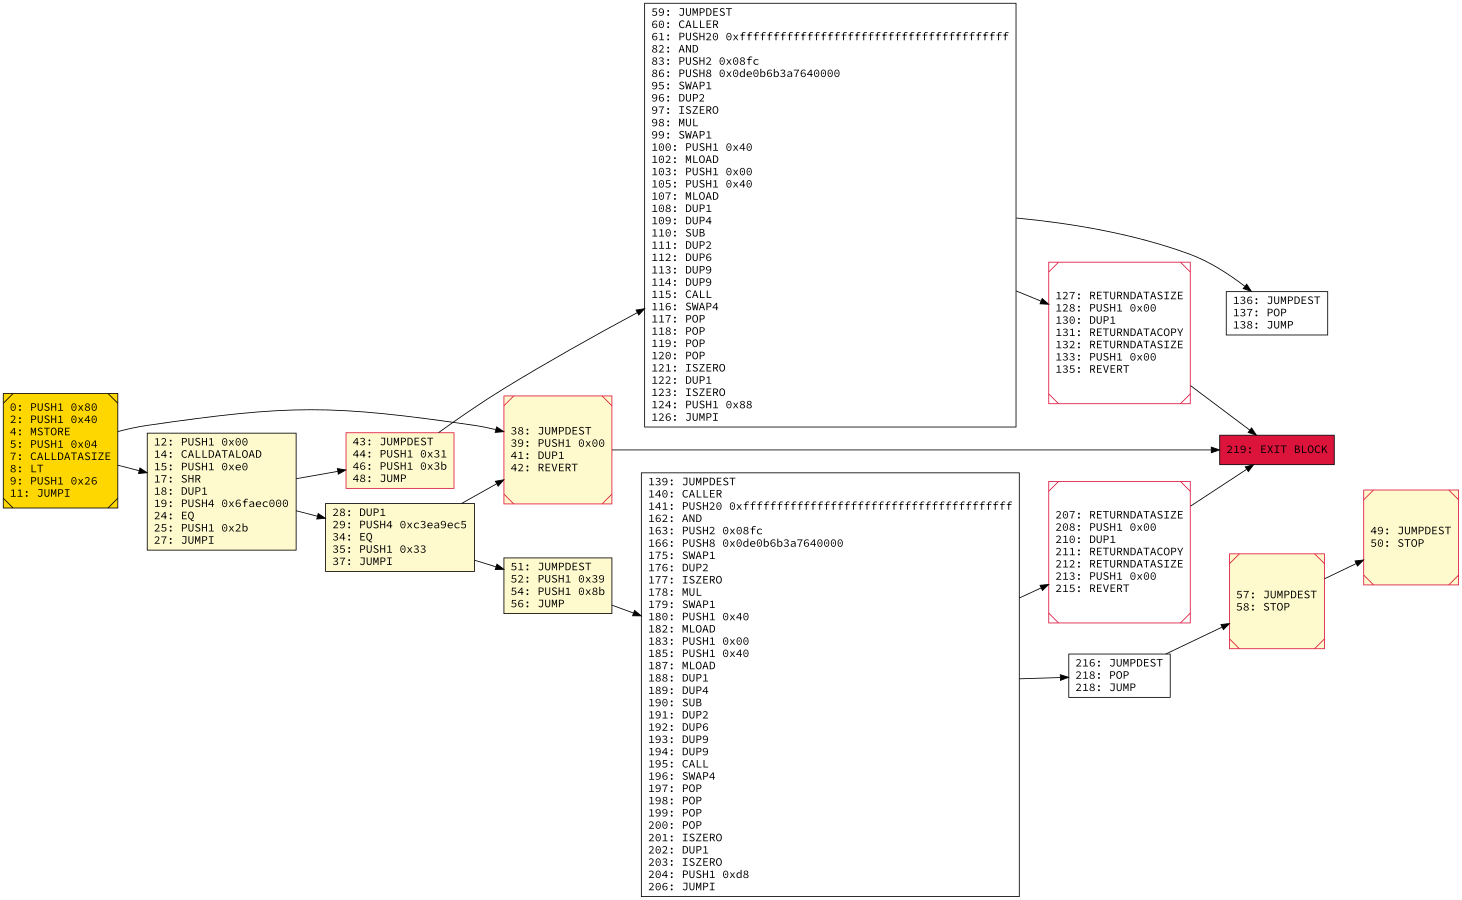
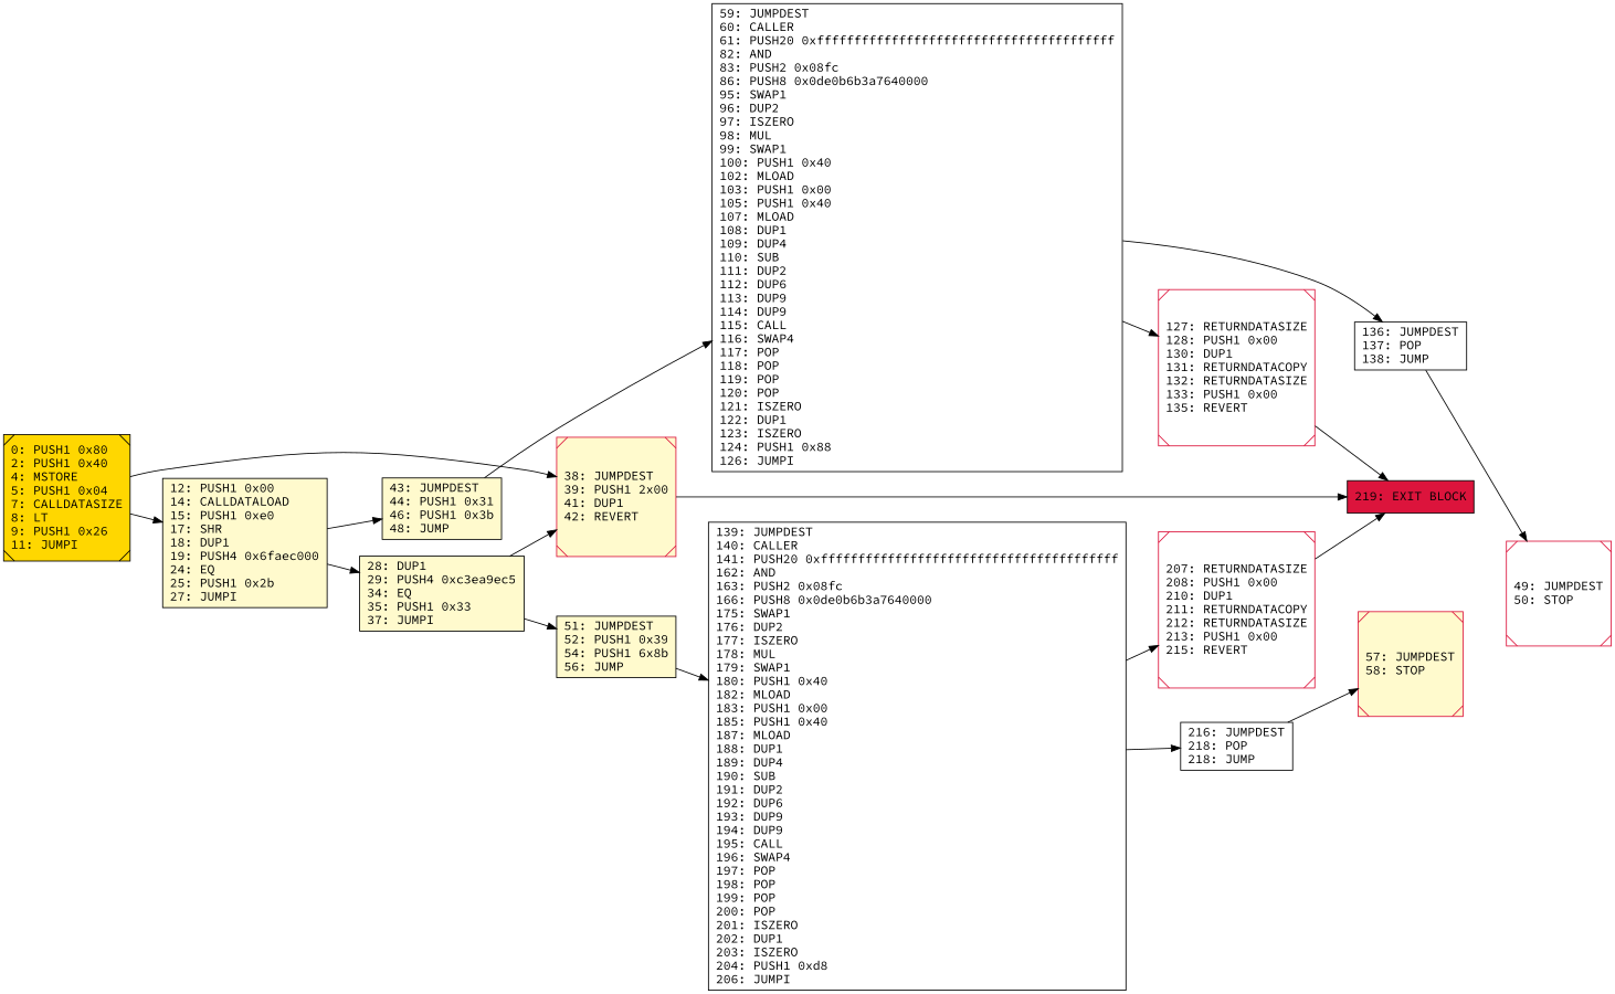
  digraph {
    fontname="Source Code Pro"
    rankdir=LR
    node [color=black fillcolor=lemonchiffon fontcolor=black fontname="Source Code Pro" shape=box style=filled]
    edge [fontname="Source Code Pro"]
    n1 [fillcolor=white label="59: JUMPDEST\l60: CALLER\l61: PUSH20 0xffffffffffffffffffffffffffffffffffffffff\l82: AND\l83: PUSH2 0x08fc\l86: PUSH8 0x0de0b6b3a7640000\l95: SWAP1\l96: DUP2\l97: ISZERO\l98: MUL\l99: SWAP1\l100: PUSH1 0x40\l102: MLOAD\l103: PUSH1 0x00\l105: PUSH1 0x40\l107: MLOAD\l108: DUP1\l109: DUP4\l110: SUB\l111: DUP2\l112: DUP6\l113: DUP9\l114: DUP9\l115: CALL\l116: SWAP4\l117: POP\l118: POP\l119: POP\l120: POP\l121: ISZERO\l122: DUP1\l123: ISZERO\l124: PUSH1 0x88\l126: JUMPI\l"]
    n2 [color=crimson fillcolor=white label="127: RETURNDATASIZE\l128: PUSH1 0x00\l130: DUP1\l131: RETURNDATACOPY\l132: RETURNDATASIZE\l133: PUSH1 0x00\l135: REVERT\l" shape=Msquare]
    n3 [fillcolor=white label="136: JUMPDEST\l137: POP\l138: JUMP\l"]
    n4 [fillcolor=crimson label="219: EXIT BLOCK\l"]
-   n5 [color=crimson label="49: JUMPDEST\l50: STOP\l" shape=Msquare]
-   n6 [color=crimson label="38: JUMPDEST\l39: PUSH1 0x00\l41: DUP1\l42: REVERT\l" shape=Msquare]
+   n5 [color=crimson fillcolor=white label="49: JUMPDEST\l50: STOP\l" shape=Msquare]
+   n6 [color=crimson label="38: JUMPDEST\l39: PUSH1 2x00\l41: DUP1\l42: REVERT\l" shape=Msquare]
    n7 [fillcolor=gold label="0: PUSH1 0x80\l2: PUSH1 0x40\l4: MSTORE\l5: PUSH1 0x04\l7: CALLDATASIZE\l8: LT\l9: PUSH1 0x26\l11: JUMPI\l" shape=Msquare]
    n8 [label="12: PUSH1 0x00\l14: CALLDATALOAD\l15: PUSH1 0xe0\l17: SHR\l18: DUP1\l19: PUSH4 0x6faec000\l24: EQ\l25: PUSH1 0x2b\l27: JUMPI\l"]
-   n9 [color=crimson label="43: JUMPDEST\l44: PUSH1 0x31\l46: PUSH1 0x3b\l48: JUMP\l"]
+   n9 [label="43: JUMPDEST\l44: PUSH1 0x31\l46: PUSH1 0x3b\l48: JUMP\l"]
    n10 [label="28: DUP1\l29: PUSH4 0xc3ea9ec5\l34: EQ\l35: PUSH1 0x33\l37: JUMPI\l"]
-   n11 [label="51: JUMPDEST\l52: PUSH1 0x39\l54: PUSH1 0x8b\l56: JUMP\l"]
+   n11 [label="51: JUMPDEST\l52: PUSH1 0x39\l54: PUSH1 6x8b\l56: JUMP\l"]
    n12 [fillcolor=white label="139: JUMPDEST\l140: CALLER\l141: PUSH20 0xffffffffffffffffffffffffffffffffffffffff\l162: AND\l163: PUSH2 0x08fc\l166: PUSH8 0x0de0b6b3a7640000\l175: SWAP1\l176: DUP2\l177: ISZERO\l178: MUL\l179: SWAP1\l180: PUSH1 0x40\l182: MLOAD\l183: PUSH1 0x00\l185: PUSH1 0x40\l187: MLOAD\l188: DUP1\l189: DUP4\l190: SUB\l191: DUP2\l192: DUP6\l193: DUP9\l194: DUP9\l195: CALL\l196: SWAP4\l197: POP\l198: POP\l199: POP\l200: POP\l201: ISZERO\l202: DUP1\l203: ISZERO\l204: PUSH1 0xd8\l206: JUMPI\l"]
    n13 [color=crimson fillcolor=white label="207: RETURNDATASIZE\l208: PUSH1 0x00\l210: DUP1\l211: RETURNDATACOPY\l212: RETURNDATASIZE\l213: PUSH1 0x00\l215: REVERT\l" shape=Msquare]
    n14 [fillcolor=white label="216: JUMPDEST\l218: POP\l218: JUMP\l"]
    n15 [color=crimson label="57: JUMPDEST\l58: STOP\l" shape=Msquare]
    n1 -> n2
    n1 -> n3
    n2 -> n4
-   n15 -> n5
+   n3 -> n5
    n6 -> n4
    n7 -> n6
    n7 -> n8
    n8 -> n9
    n8 -> n10
    n9 -> n1
    n10 -> n6
    n10 -> n11
    n11 -> n12
    n12 -> n13
    n12 -> n14
    n13 -> n4
    n14 -> n15
  }
